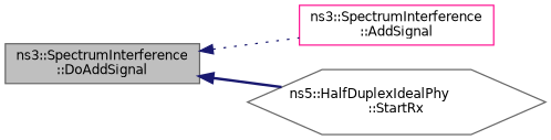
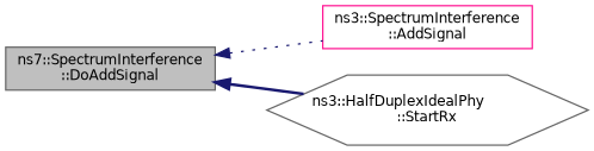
  digraph {
    rankdir=LR
    node [color=gray40 fillcolor=white fontname=Helvetica fontsize=10 shape=box style=filled]
    edge [color=midnightblue dir=back fontname=Helvetica fontsize=10 labelfontname=Helvetica labelfontsize=10]
-   n1 [fillcolor=grey75 fontcolor=black height=0.2 label="ns3::SpectrumInterference\l::DoAddSignal" width=0.4]
+   n1 [fillcolor=grey75 fontcolor=black height=0.2 label="ns7::SpectrumInterference\l::DoAddSignal" width=0.4]
    n2 [color=deeppink height=0.2 label="ns3::SpectrumInterference\l::AddSignal" width=0.4]
-   n3 [height=0.2 label="ns5::HalfDuplexIdealPhy\l::StartRx" shape=hexagon width=0.4]
+   n3 [height=0.2 label="ns3::HalfDuplexIdealPhy\l::StartRx" shape=hexagon width=0.4]
    n1 -> n2 [style=dotted]
    n1 -> n3 [style=bold]
  }
